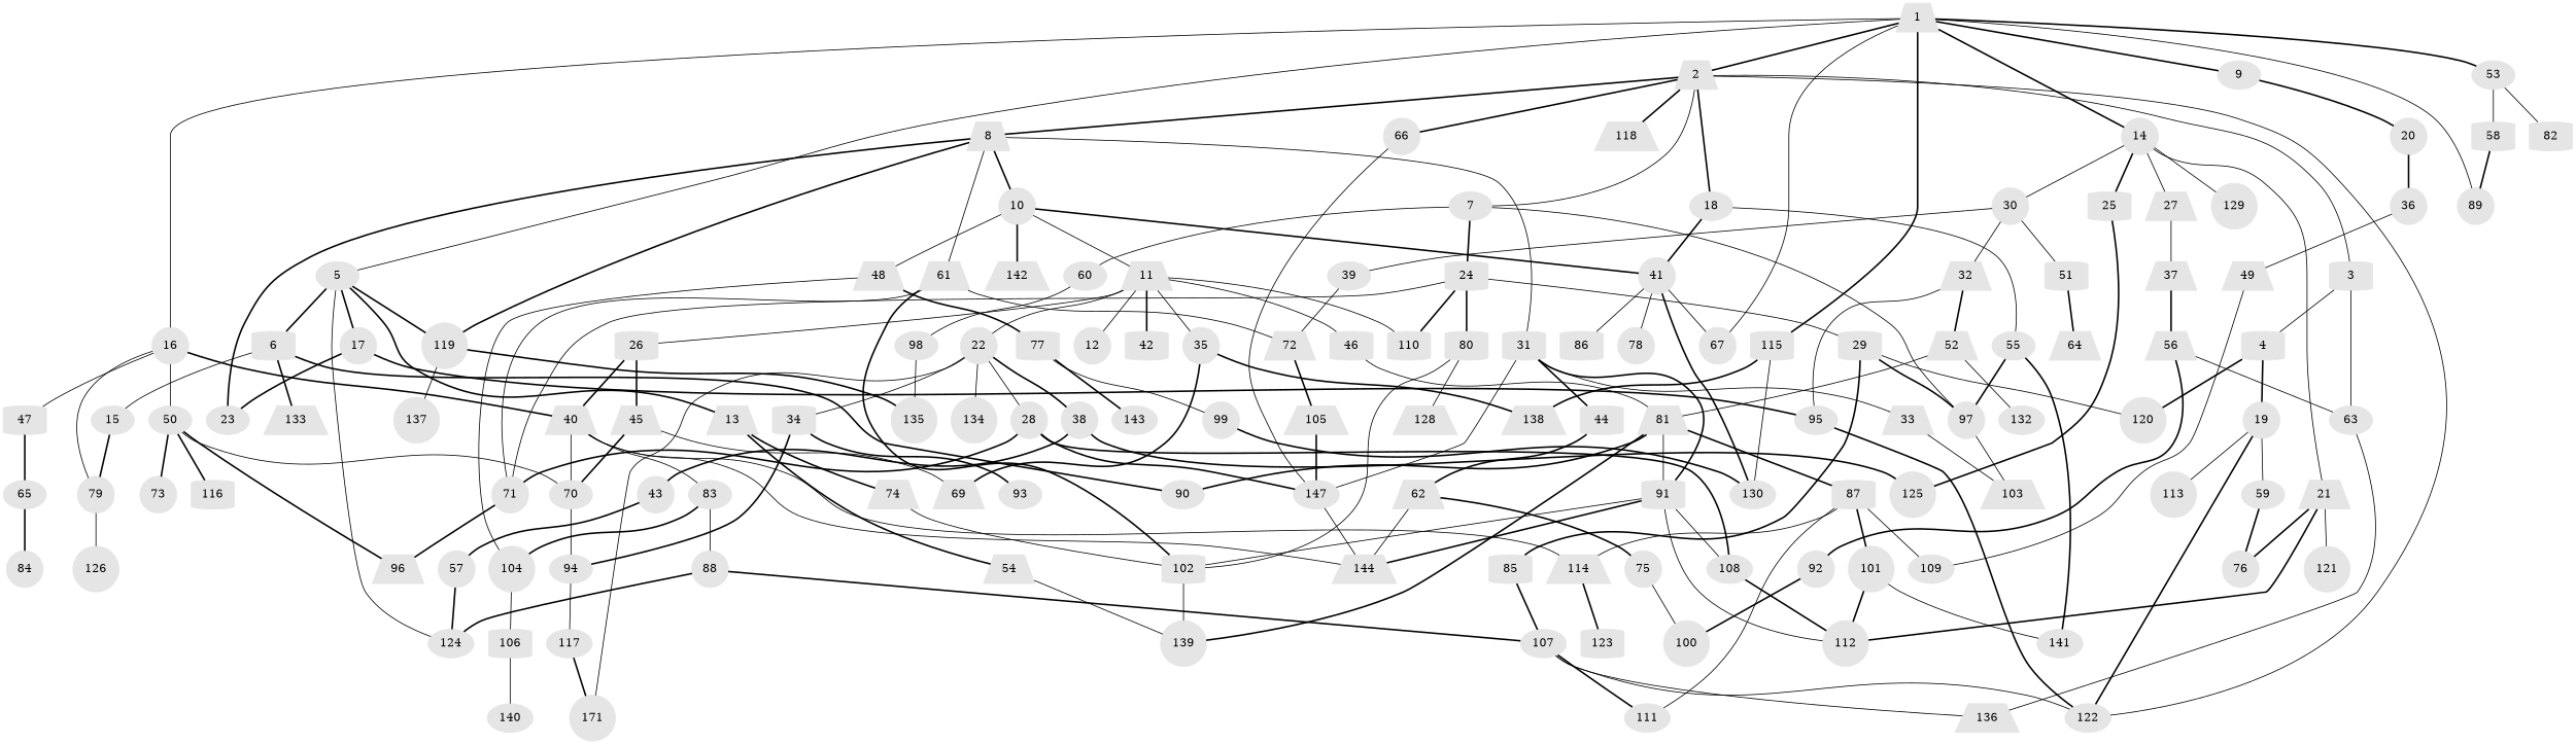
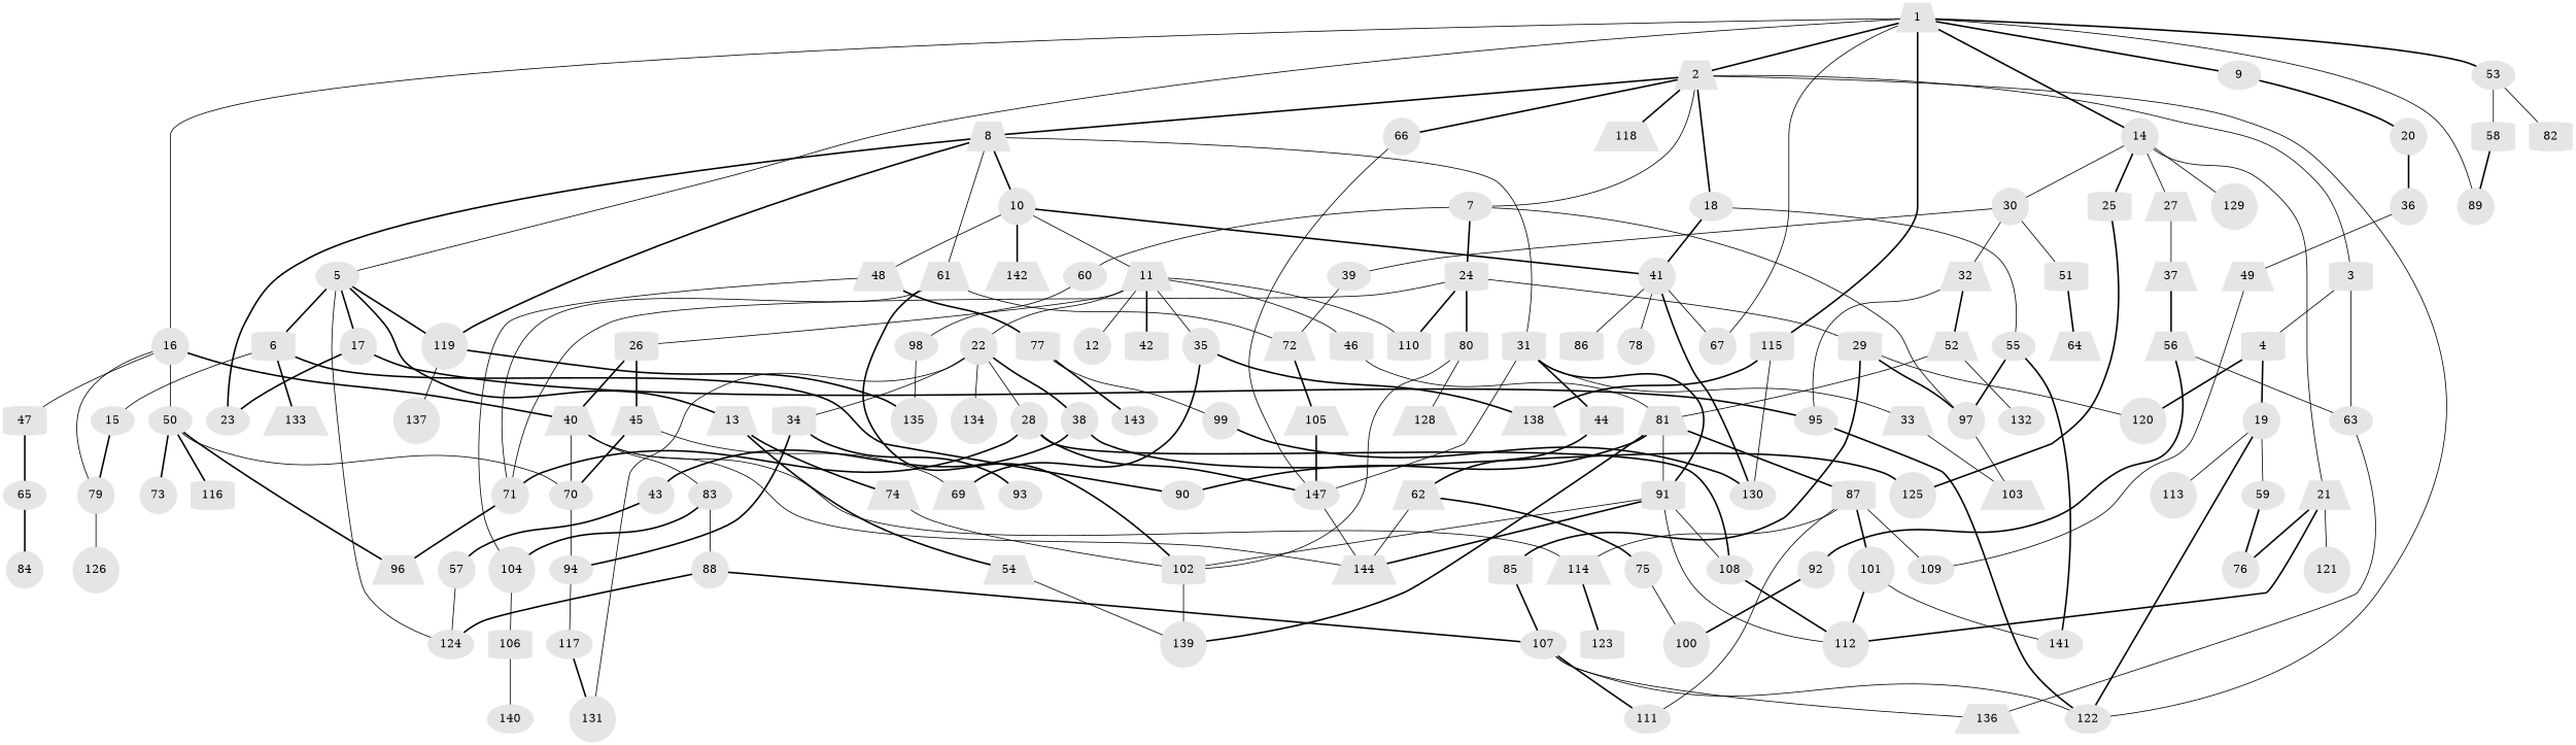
  graph {
    node [color=gray90 shape=circle style=filled]
    edge [style=solid]
    1 [shape=trapezium]
    2 [shape=trapezium]
    5 [shape=ellipse]
    9 [shape=ellipse]
    14
    16
    53 [shape=ellipse]
    67
    89
    115 [shape=cylinder]
    3 [shape=cylinder]
    7 [shape=ellipse]
    8 [shape=trapezium]
    18 [shape=ellipse]
    66
    118 [shape=trapezium]
    122 [shape=ellipse]
    6 [shape=cylinder]
    13 [shape=trapezium]
    17
    119
    124 [shape=ellipse]
    20
    21 [shape=trapezium]
    25 [shape=cylinder]
    27 [shape=trapezium]
    30
    129
    79
    40 [shape=trapezium]
    47 [shape=cylinder]
    50 [shape=ellipse]
    58 [shape=cylinder]
    82 [shape=cylinder]
    138 [shape=trapezium]
    130 [shape=ellipse]
    4 [shape=cylinder]
    63 [shape=ellipse]
    24 [shape=cylinder]
    60 [shape=ellipse]
    97
    10
    23 [shape=ellipse]
    31 [shape=cylinder]
    61 [shape=trapezium]
    41
    55 [shape=ellipse]
    n48 [label=147 shape=ellipse]
    19
    120
    136 [shape=trapezium]
    59 [shape=ellipse]
    113
    15 [shape=ellipse]
    90 [shape=ellipse]
    133 [shape=trapezium]
    54 [shape=trapezium]
    74 [shape=trapezium]
    95 [shape=ellipse]
    135
    137
    110 [shape=cylinder]
    29 [shape=cylinder]
    71
    80 [shape=cylinder]
    98 [shape=ellipse]
    103 [shape=trapezium]
    11 [shape=trapezium]
    48 [shape=trapezium]
    142 [shape=trapezium]
    33 [shape=trapezium]
    44 [shape=cylinder]
    91 [shape=cylinder]
    72 [shape=trapezium]
    102 [shape=cylinder]
    36
    12
    22
    26 [shape=cylinder]
    35
    42 [shape=cylinder]
    46 [shape=cylinder]
    78
    86 [shape=cylinder]
    77 [shape=cylinder]
    104
    28
    34 [shape=cylinder]
    38
-   131 [label=171]
+   131
    134
    45 [shape=trapezium]
    69 [shape=trapezium]
    81 [shape=trapezium]
    139
    76
    112
    121
    125
    37 [shape=trapezium]
    32 [shape=trapezium]
    39 [shape=ellipse]
    51 [shape=cylinder]
    126
    70 [shape=ellipse]
    83 [shape=ellipse]
    114 [shape=trapezium]
    144 [shape=trapezium]
    65 [shape=ellipse]
    73
    96 [shape=trapezium]
    116 [shape=cylinder]
    141 [shape=ellipse]
    49 [shape=trapezium]
    108 [shape=ellipse]
    93 [shape=ellipse]
    94 [shape=ellipse]
    43
    85 [shape=cylinder]
    128 [shape=trapezium]
    56 [shape=trapezium]
    107 [shape=ellipse]
    52 [shape=trapezium]
    64 [shape=trapezium]
    62 [shape=trapezium]
    132 [shape=ellipse]
    117 [shape=ellipse]
    109 [shape=ellipse]
    92
    57
    105 [shape=trapezium]
    88
    123 [shape=cylinder]
    75
    87 [shape=cylinder]
    84
    99
    143 [shape=ellipse]
    106 [shape=cylinder]
    100
    101
    111 [shape=ellipse]
    140 [shape=ellipse]
    1 -- 2 [style=bold]
    1 -- 5
    1 -- 9 [style=bold]
    1 -- 14 [style=bold]
    1 -- 16
    1 -- 53 [style=bold]
    1 -- 67
    1 -- 89
    1 -- 115 [style=bold]
    2 -- 3
    2 -- 7
    2 -- 8 [style=bold]
    2 -- 18 [style=bold]
    2 -- 66 [style=bold]
    2 -- 118 [style=bold]
    2 -- 122
    5 -- 6 [style=bold]
    5 -- 13 [style=bold]
    5 -- 17 [style=bold]
    5 -- 119 [style=bold]
    5 -- 124
    9 -- 20 [style=bold]
    14 -- 21
    14 -- 25 [style=bold]
    14 -- 27
    14 -- 30
    14 -- 129
    16 -- 79
    16 -- 40 [style=bold]
    16 -- 47
    16 -- 50
    53 -- 58
    53 -- 82
    115 -- 138 [style=bold]
    115 -- 130
    3 -- 4
    3 -- 63
    7 -- 24 [style=bold]
    7 -- 60
    7 -- 97
    8 -- 119 [style=bold]
    8 -- 10 [style=bold]
    8 -- 23 [style=bold]
    8 -- 31
    8 -- 61
    18 -- 41 [style=bold]
    18 -- 55
    66 -- n48
    6 -- 15
    6 -- 90 [style=bold]
    6 -- 133 [style=bold]
    13 -- 54 [style=bold]
    13 -- 74 [style=bold]
    17 -- 23 [style=bold]
    17 -- 95 [style=bold]
    119 -- 135 [style=bold]
    119 -- 137
    20 -- 36 [style=bold]
    21 -- 76 [style=bold]
    21 -- 112 [style=bold]
    21 -- 121
    25 -- 125 [style=bold]
    27 -- 37
    30 -- 32
    30 -- 39
    30 -- 51
    79 -- 126
    40 -- 70
    40 -- 83
    40 -- 114
    40 -- 144
    47 -- 65 [style=bold]
    50 -- 70
    50 -- 73 [style=bold]
    50 -- 96 [style=bold]
    50 -- 116 [style=bold]
    58 -- 89 [style=bold]
    4 -- 19 [style=bold]
    4 -- 120 [style=bold]
    63 -- 136
    24 -- 110 [style=bold]
    24 -- 29
    24 -- 71
    24 -- 80 [style=bold]
    60 -- 98
    97 -- 103
    10 -- 41 [style=bold]
    10 -- 11
    10 -- 48
    10 -- 142 [style=bold]
    31 -- n48
    31 -- 33
    31 -- 44 [style=bold]
    31 -- 91 [style=bold]
    61 -- 71
    61 -- 72
    61 -- 102 [style=bold]
    41 -- 67
    41 -- 130 [style=bold]
    41 -- 78
    41 -- 86
    55 -- 97 [style=bold]
    55 -- 141 [style=bold]
    n48 -- 144
    19 -- 122 [style=bold]
    19 -- 59
    19 -- 113
    59 -- 76 [style=bold]
    15 -- 79 [style=bold]
    54 -- 139
    74 -- 102
    95 -- 122 [style=bold]
    29 -- 97 [style=bold]
    29 -- 120
    29 -- 85 [style=bold]
    71 -- 96 [style=bold]
    80 -- 102
    80 -- 128
    98 -- 135
    11 -- 110
    11 -- 12
    11 -- 22
    11 -- 26
    11 -- 35
    11 -- 42 [style=bold]
    11 -- 46
    48 -- 77 [style=bold]
    48 -- 104
    33 -- 103
    44 -- 62 [style=bold]
    91 -- 102
    91 -- 112
    91 -- 144 [style=bold]
    91 -- 108
    72 -- 105 [style=bold]
    102 -- 139
    36 -- 49
    22 -- 28
    22 -- 34
    22 -- 38 [style=bold]
    22 -- 131
    22 -- 134
    26 -- 40 [style=bold]
    26 -- 45 [style=bold]
    35 -- 138 [style=bold]
    35 -- 69 [style=bold]
    46 -- 81
    77 -- 99
    77 -- 143 [style=bold]
    104 -- 106
    28 -- n48 [style=bold]
    28 -- 71 [style=bold]
    28 -- 108 [style=bold]
    34 -- 93 [style=bold]
    34 -- 94 [style=bold]
    38 -- 125 [style=bold]
    38 -- 43 [style=bold]
    45 -- 69
    45 -- 70 [style=bold]
    81 -- 90 [style=bold]
    81 -- 91
    81 -- 139 [style=bold]
    81 -- 87 [style=bold]
    37 -- 56 [style=bold]
    32 -- 95
    32 -- 52 [style=bold]
    39 -- 72
    51 -- 64 [style=bold]
    70 -- 94
    83 -- 104 [style=bold]
    83 -- 88
    114 -- 123 [style=bold]
    65 -- 84 [style=bold]
    49 -- 109
    108 -- 112 [style=bold]
    94 -- 117
    43 -- 57 [style=bold]
    85 -- 107 [style=bold]
    56 -- 63
    56 -- 92 [style=bold]
    107 -- 122
    107 -- 136
    107 -- 111 [style=bold]
    52 -- 81
    52 -- 132
    62 -- 144
    62 -- 75 [style=bold]
    117 -- 131 [style=bold]
    92 -- 100 [style=bold]
-   57 -- 124 [style=bold]
+   57 -- 124
    105 -- n48 [style=bold]
    88 -- 124 [style=bold]
    88 -- 107 [style=bold]
    75 -- 100
    87 -- 114
    87 -- 109
    87 -- 101 [style=bold]
    87 -- 111
    99 -- 130 [style=bold]
    106 -- 140
    101 -- 112 [style=bold]
    101 -- 141
  }
